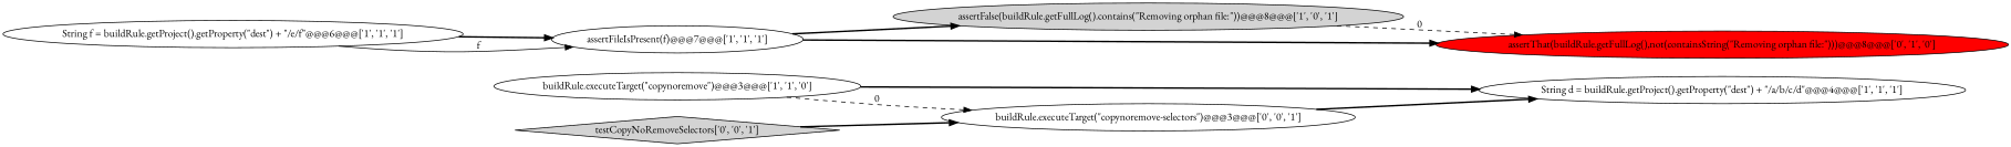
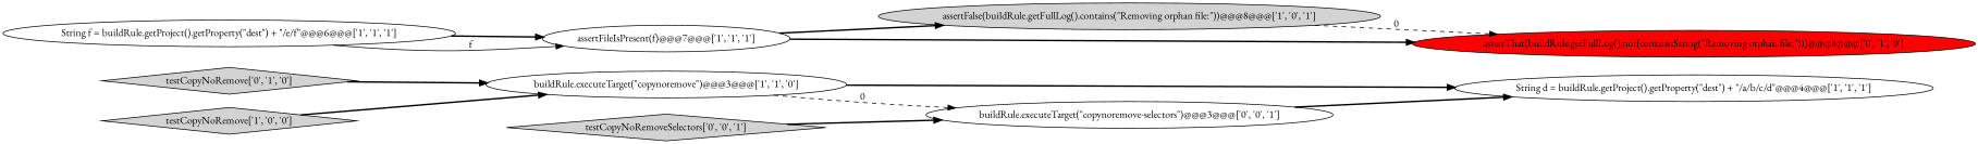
  digraph {
    fontname="EB Garamond"
    rankdir=LR
    node [fillcolor=white fontname="EB Garamond" shape=ellipse style=filled]
    edge [fontname="EB Garamond" style=bold]
+   n1 [fillcolor=lightgray label="testCopyNoRemove['0', '1', '0']" shape=diamond]
    n2 [label="buildRule.executeTarget(\"copynoremove\")@@@3@@@['1', '1', '0']"]
    n3 [label="String d = buildRule.getProject().getProperty(\"dest\") + \"/a/b/c/d\"@@@4@@@['1', '1', '1']"]
    n4 [label="buildRule.executeTarget(\"copynoremove-selectors\")@@@3@@@['0', '0', '1']"]
    n5 [label="String f = buildRule.getProject().getProperty(\"dest\") + \"/e/f\"@@@6@@@['1', '1', '1']"]
    n6 [label="assertFileIsPresent(f)@@@7@@@['1', '1', '1']"]
    n7 [fillcolor=lightgray label="assertFalse(buildRule.getFullLog().contains(\"Removing orphan file:\"))@@@8@@@['1', '0', '1']"]
    n8 [fillcolor=red label="assertThat(buildRule.getFullLog(),not(containsString(\"Removing orphan file:\")))@@@8@@@['0', '1', '0']"]
    n9 [fillcolor=lightgray label="testCopyNoRemoveSelectors['0', '0', '1']" shape=diamond]
+   n10 [fillcolor=lightgray label="testCopyNoRemove['1', '0', '0']" shape=diamond]
+   n1 -> n2
    n2 -> n3
    n2 -> n4 [label=0 style=dashed]
    n4 -> n3
    n5 -> n6
    n5 -> n6 [label=f style=solid]
    n6 -> n7
    n6 -> n8
    n7 -> n8 [label=0 style=dashed]
    n9 -> n4
+   n10 -> n2
  }
